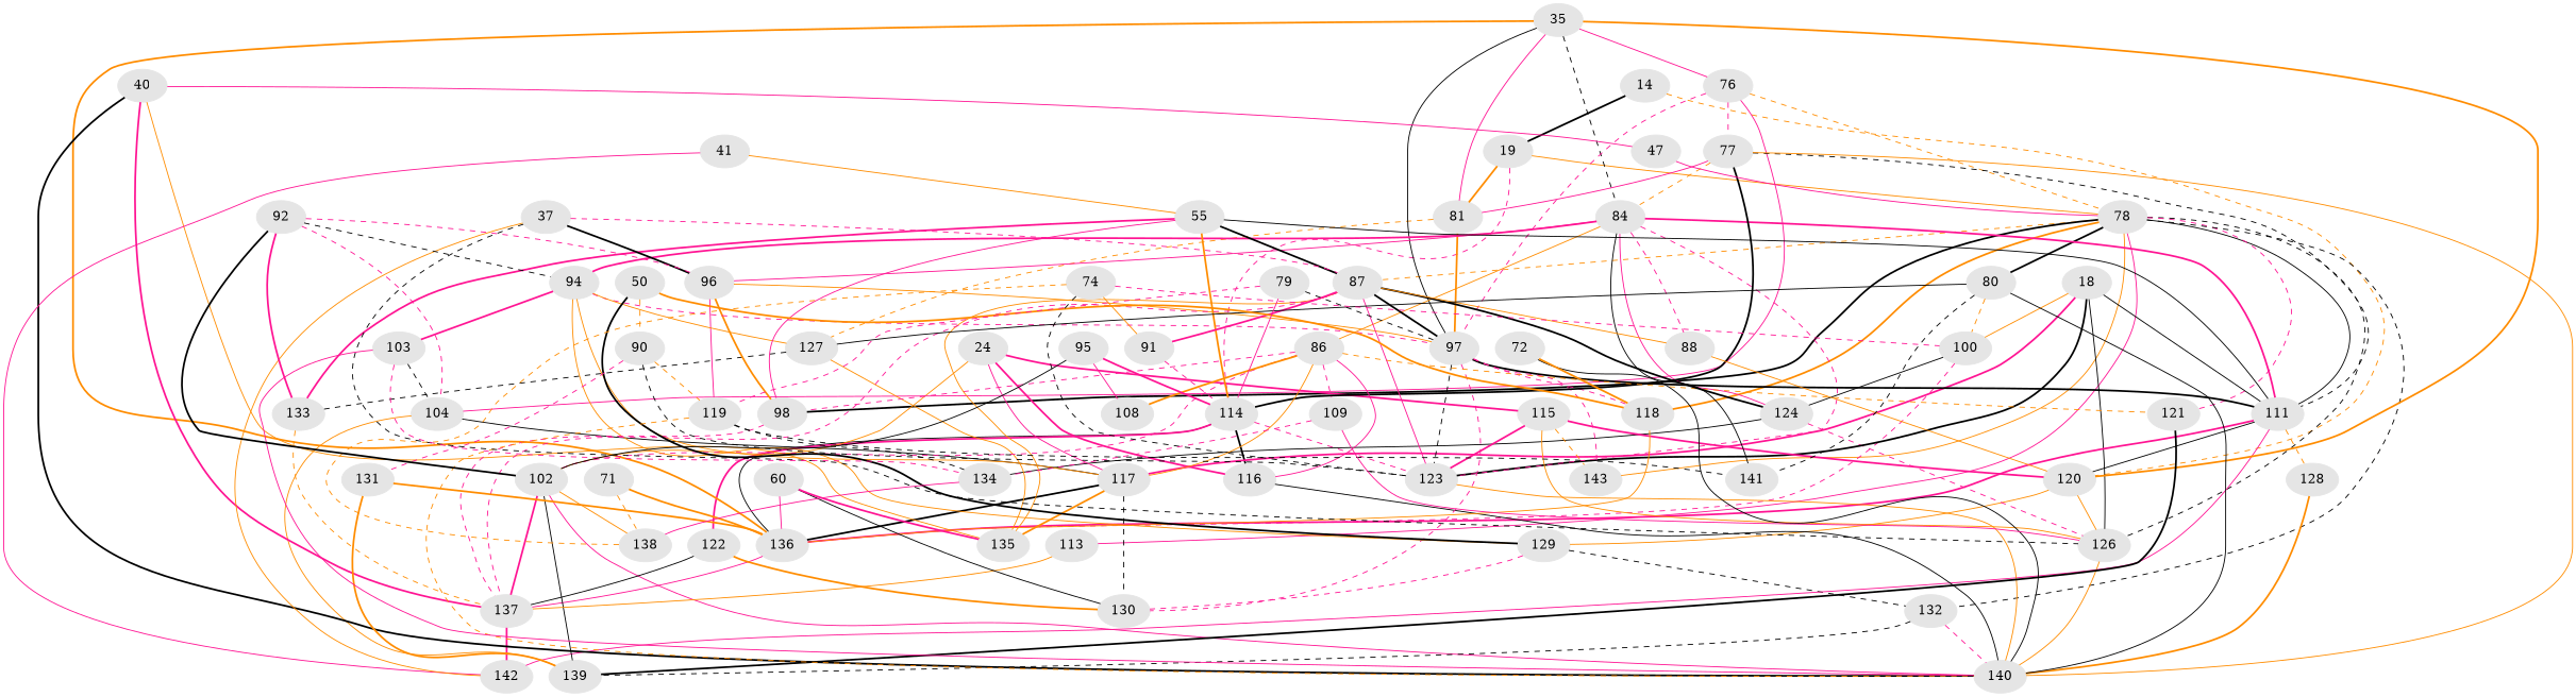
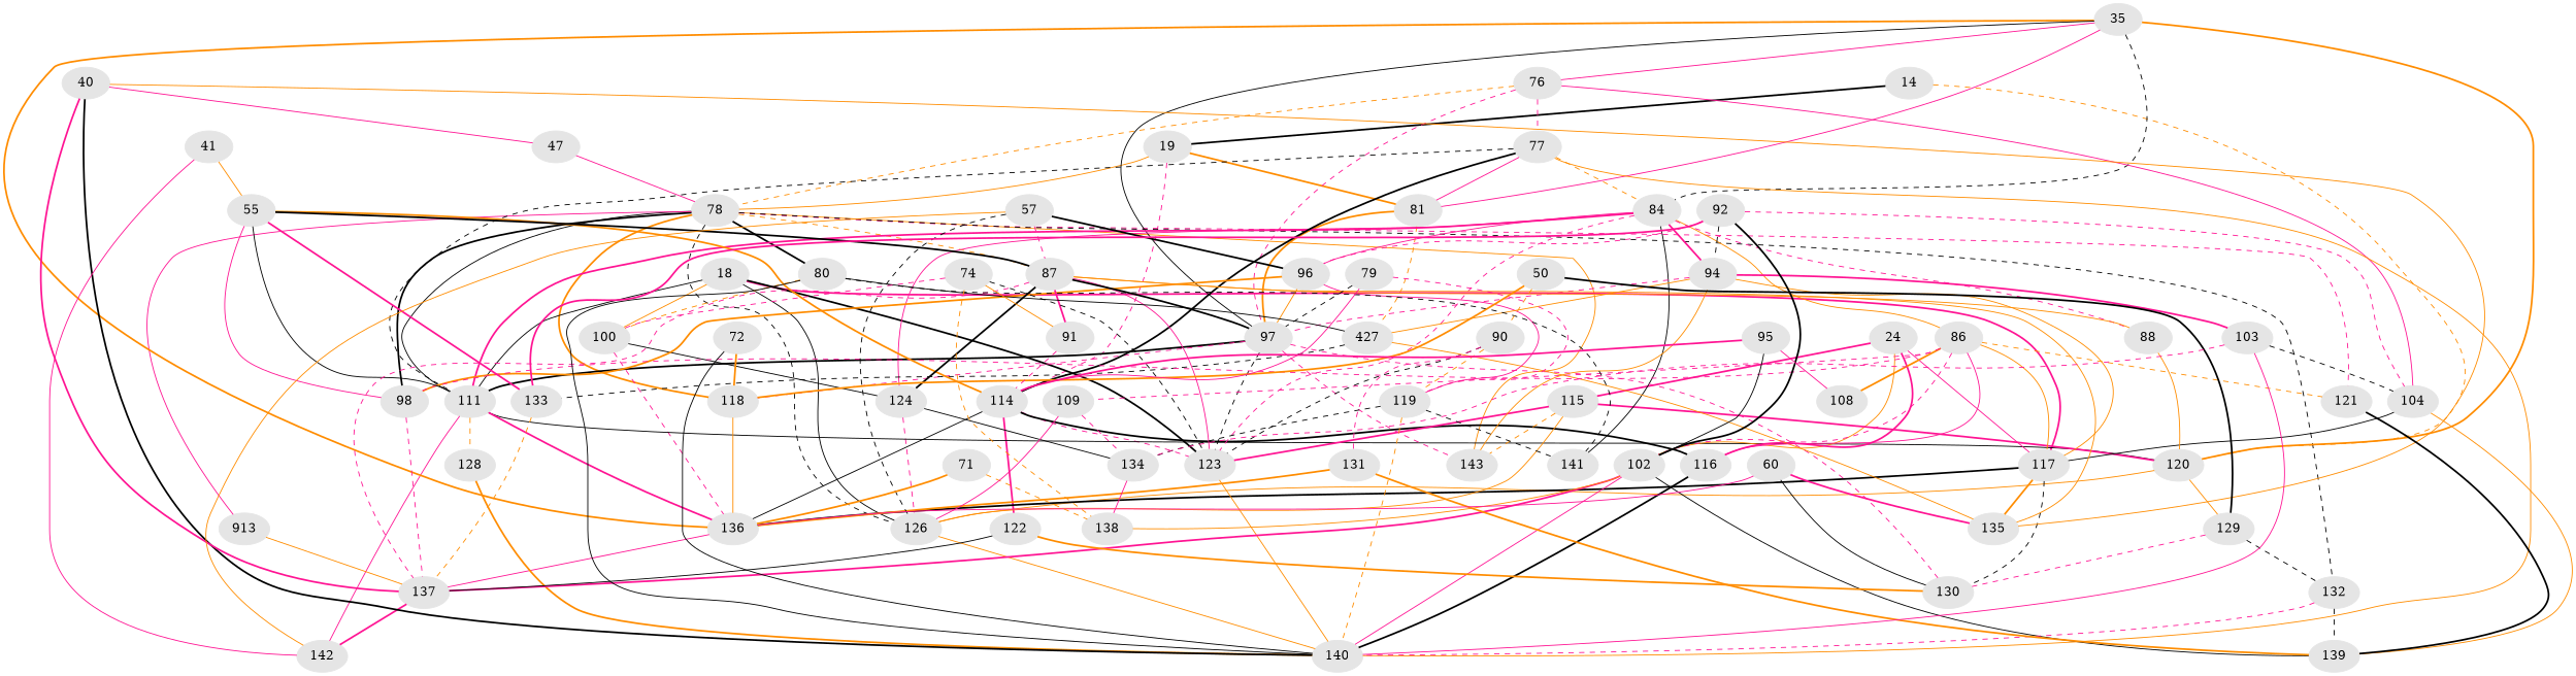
  graph {
    fontname="DejaVu Serif"
    node [color=gray90 fontname="DejaVu Serif" style=filled]
    edge [color=deeppink fontname="DejaVu Serif" style=solid]
    n1 [label=19]
    14
    120 [super="+83"]
    81 [super="+13+37"]
    78 [super="+7+39+68"]
    114 [super="+23+107"]
    126 [super="+10+26"]
    129 [super="+31"]
    100 [super="+4"]
    136 [super="+101"]
    124
    18
    111 [super="+6+82+64"]
    117 [super="+110"]
    123 [super="+99"]
    142 [super="+32+63"]
    128
    130 [super="+5+75"]
    135
    140 [super="+125"]
    102 [super="+66"]
    137 [super="+85"]
    138
    139
    24
    115 [super="+112"]
    116
    143
    35
    76
    84 [super="+17+45+73"]
    97 [super="+52+93"]
    77 [super="+70"]
    104 [super="+53"]
-   127 [super="+42"]
+   127 [super="+42" label=427]
    96 [super="+15+89"]
    141
    86
    88
    94 [super="+9"]
    118 [super="+19"]
    40 [super="+28"]
    47
    55 [super="+25"]
    87 [super="+21+46+48+67"]
    98 [super="+43"]
    133 [super="+49"]
    41
    80 [super="+16+27"]
-   113
+   113 [label=913]
    121
    132
    50
    90
    119 [super="+65"]
    131
    91
    122
-   57 [label=37]
+   57
    60
    71
    72
    74
    79
    134 [super="+22"]
    108
    109
    103
    92
    95
    n1 -- 81 [color=darkorange style=bold]
    n1 -- 78 [color=darkorange]
    n1 -- 114 [style=dashed]
    14 -- n1 [color=black style=bold]
    14 -- 120 [color=darkorange style=dashed]
    120 -- 126 [color=darkorange]
    120 -- 129 [color=darkorange]
    81 -- 97 [color=darkorange style=bold]
    81 -- 127 [color=darkorange style=dashed]
    78 -- 126 [color=black style=dashed weight=2]
    78 -- 111 [color=black weight=3]
    78 -- 143 [color=darkorange]
    78 -- 118 [color=darkorange style=bold]
    78 -- 87 [color=darkorange style=dashed weight=2]
    78 -- 98 [color=black style=bold]
    78 -- 80 [color=black style=bold weight=2]
    78 -- 113
    78 -- 121 [style=dashed]
    78 -- 132 [color=black style=dashed]
    114 -- 136 [color=black weight=2]
    114 -- 123 [style=dashed weight=2]
    114 -- 116 [color=black style=bold]
    114 -- 122 [style=bold]
    126 -- 140 [color=darkorange]
    129 -- 130 [style=dashed]
    129 -- 132 [color=black style=dashed]
    100 -- 136 [style=dashed]
    100 -- 124 [color=black]
    136 -- 137 [weight=2]
    124 -- 126 [style=dashed]
    124 -- 134 [color=black]
    18 -- 126 [color=black]
    18 -- 100 [color=darkorange]
    18 -- 111 [color=black]
    18 -- 117 [style=bold]
    18 -- 123 [color=black style=bold]
    111 -- 120 [color=black]
    111 -- 136 [style=bold weight=2]
    111 -- 142 [weight=3]
    111 -- 128 [color=darkorange style=dashed weight=2]
    117 -- 136 [color=black style=bold]
    117 -- 130 [color=black style=dashed weight=2]
    117 -- 135 [color=darkorange style=bold]
    123 -- 140 [color=darkorange]
    128 -- 140 [color=darkorange style=bold]
    102 -- 140
    102 -- 137 [style=bold]
    102 -- 138 [color=darkorange]
    102 -- 139 [color=black]
    137 -- 142 [style=bold]
    24 -- 117
    24 -- 102 [color=darkorange]
    24 -- 115 [style=bold]
    24 -- 116 [style=bold]
    115 -- 120 [style=bold]
    115 -- 126 [color=darkorange weight=2]
    115 -- 123 [style=bold weight=2]
    115 -- 143 [color=darkorange style=dashed]
-   116 -- 140 [color=black]
+   116 -- 140 [color=black style=bold]
    35 -- 120 [color=darkorange style=bold weight=2]
    35 -- 81
    35 -- 136 [color=darkorange style=bold]
    35 -- 76
    35 -- 84 [color=black style=dashed]
    35 -- 97 [color=black]
    76 -- 78 [color=darkorange style=dashed]
    76 -- 97 [style=dashed]
    76 -- 77 [style=dashed]
    76 -- 104
    84 -- 124
    84 -- 111 [style=bold]
    84 -- 123 [style=dashed]
    84 -- 96
    84 -- 141 [color=black]
    84 -- 86 [color=darkorange]
    84 -- 88 [style=dashed]
    84 -- 94 [style=bold weight=2]
    97 -- 111 [color=black style=bold weight=2]
    97 -- 123 [color=black style=dashed]
    97 -- 130 [style=dashed]
    97 -- 143 [style=dashed]
    97 -- 118 [style=dashed]
    77 -- 81
    77 -- 114 [color=black style=bold]
    77 -- 111 [color=black style=dashed]
    77 -- 140 [color=darkorange weight=2]
    77 -- 84 [color=darkorange style=dashed]
    104 -- 117 [color=black]
    104 -- 139 [color=darkorange]
    127 -- 135 [color=darkorange]
    127 -- 133 [color=black style=dashed]
    96 -- 97 [color=darkorange weight=2]
    96 -- 98 [color=darkorange style=bold]
    96 -- 119
    86 -- 117 [color=darkorange]
    86 -- 102 [style=dashed]
    86 -- 116
    86 -- 98 [style=dashed]
    86 -- 121 [color=darkorange style=dashed]
    86 -- 108 [color=darkorange style=bold]
    86 -- 109 [style=dashed]
    88 -- 120 [color=darkorange]
-   94 -- 129 [color=darkorange]
+   94 -- 143 [color=darkorange]
    94 -- 117 [color=darkorange]
    94 -- 97 [style=dashed weight=2]
    94 -- 127 [color=darkorange]
    94 -- 103 [style=bold]
    118 -- 136 [color=darkorange]
    40 -- 135 [color=darkorange]
    40 -- 140 [color=black style=bold weight=2]
    40 -- 137 [style=bold]
    40 -- 47
    47 -- 78
    55 -- 114 [color=darkorange style=bold]
    55 -- 111 [color=black weight=2]
    55 -- 87 [color=black style=bold]
    55 -- 98
    55 -- 133 [style=bold]
    87 -- 124 [color=black style=bold]
    87 -- 123 [weight=2]
    87 -- 135 [color=darkorange]
    87 -- 137 [style=dashed]
    87 -- 97 [color=black style=bold]
    87 -- 88 [color=darkorange]
    87 -- 91 [style=bold]
    98 -- 137 [style=dashed]
    133 -- 137 [color=darkorange style=dashed]
    41 -- 142
    41 -- 55 [color=darkorange]
    80 -- 100 [color=darkorange style=dashed]
    80 -- 140 [color=black]
    80 -- 127 [color=black]
    80 -- 141 [color=black style=dashed]
    113 -- 137 [color=darkorange]
    121 -- 139 [color=black style=bold]
    132 -- 140 [style=dashed]
    132 -- 139 [color=black style=dashed]
    50 -- 129 [color=black style=bold weight=2]
    50 -- 118 [color=darkorange style=bold]
    50 -- 90 [color=darkorange style=dashed]
    90 -- 123 [color=black style=dashed]
    90 -- 119 [color=darkorange style=dashed]
    90 -- 131 [style=dashed]
    119 -- 140 [color=darkorange style=dashed]
    119 -- 141 [color=black style=dashed]
    119 -- 134 [color=black style=dashed]
    131 -- 136 [color=darkorange style=bold]
    131 -- 139 [color=darkorange style=bold]
    91 -- 114 [style=dashed]
    122 -- 130 [color=darkorange style=bold]
    122 -- 137 [color=black]
    57 -- 126 [color=black style=dashed]
    57 -- 142 [color=darkorange]
    57 -- 96 [color=black style=bold]
    57 -- 87 [style=dashed]
    60 -- 136
    60 -- 130 [color=black]
    60 -- 135 [style=bold]
    71 -- 136 [color=darkorange style=bold]
    71 -- 138 [color=darkorange style=dashed]
    72 -- 140 [color=black]
    72 -- 118 [color=darkorange style=bold]
    74 -- 100 [style=dashed]
    74 -- 123 [color=black style=dashed]
    74 -- 138 [color=darkorange style=dashed]
    74 -- 91 [color=darkorange]
    79 -- 114
    79 -- 97 [color=black style=dashed]
    79 -- 119 [style=dashed]
    134 -- 138
    109 -- 126
    109 -- 134 [style=dashed]
    103 -- 140
    103 -- 104 [color=black style=dashed]
    103 -- 134 [style=dashed]
    92 -- 102 [color=black style=bold]
    92 -- 104 [style=dashed]
    92 -- 96 [style=dashed]
    92 -- 94 [color=black style=dashed]
    92 -- 133 [style=bold]
    95 -- 114 [style=bold]
    95 -- 102 [color=black]
    95 -- 108
  }
